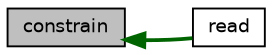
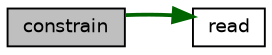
  digraph {
    rankdir=LR
    node [color=black fontname=Helvetica fontsize=10 shape=record]
    n1 [fillcolor=grey75 fontcolor=black height=0.2 label=constrain style=filled width=0.4]
    n2 [height=0.2 label=read width=0.4]
-   n1 -> n2 [color=darkgreen dir=back fontname=Helvetica fontsize=10 labelfontname=Helvetica labelfontsize=10 style=bold]
+   n2 -> n1 [color=darkgreen dir=back fontname=Helvetica fontsize=10 labelfontname=Helvetica labelfontsize=10 style=bold]
  }
